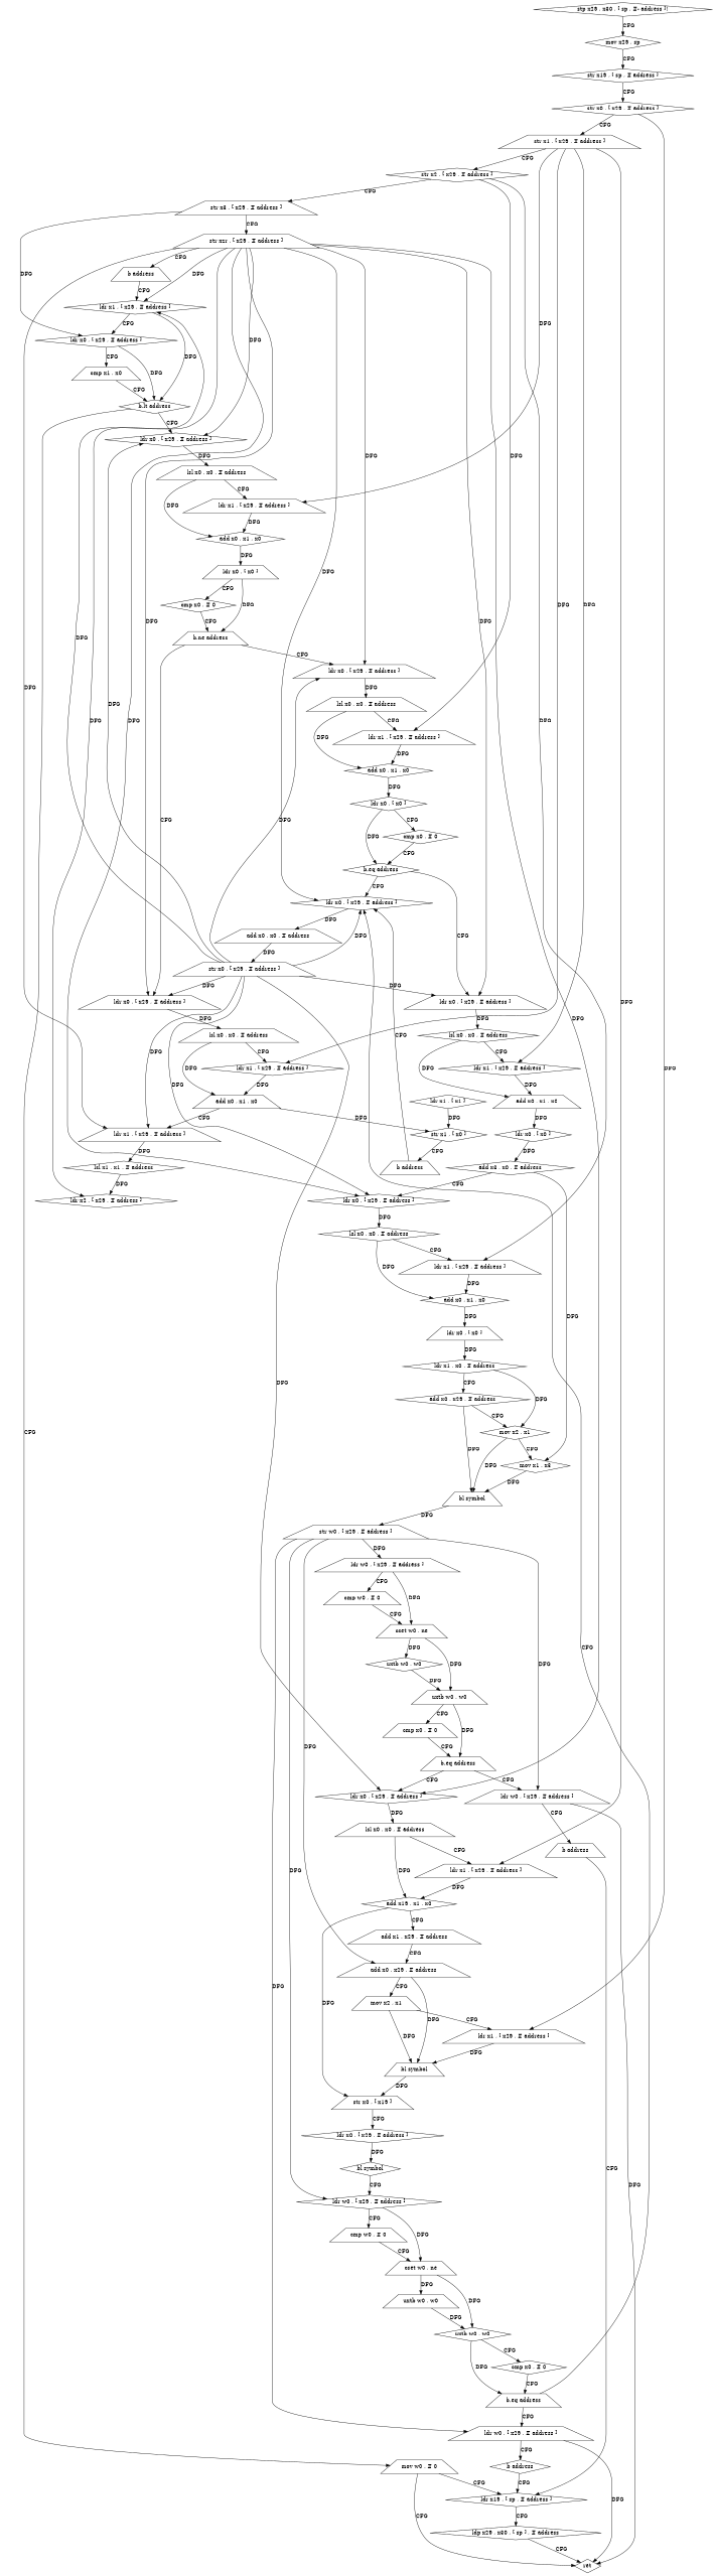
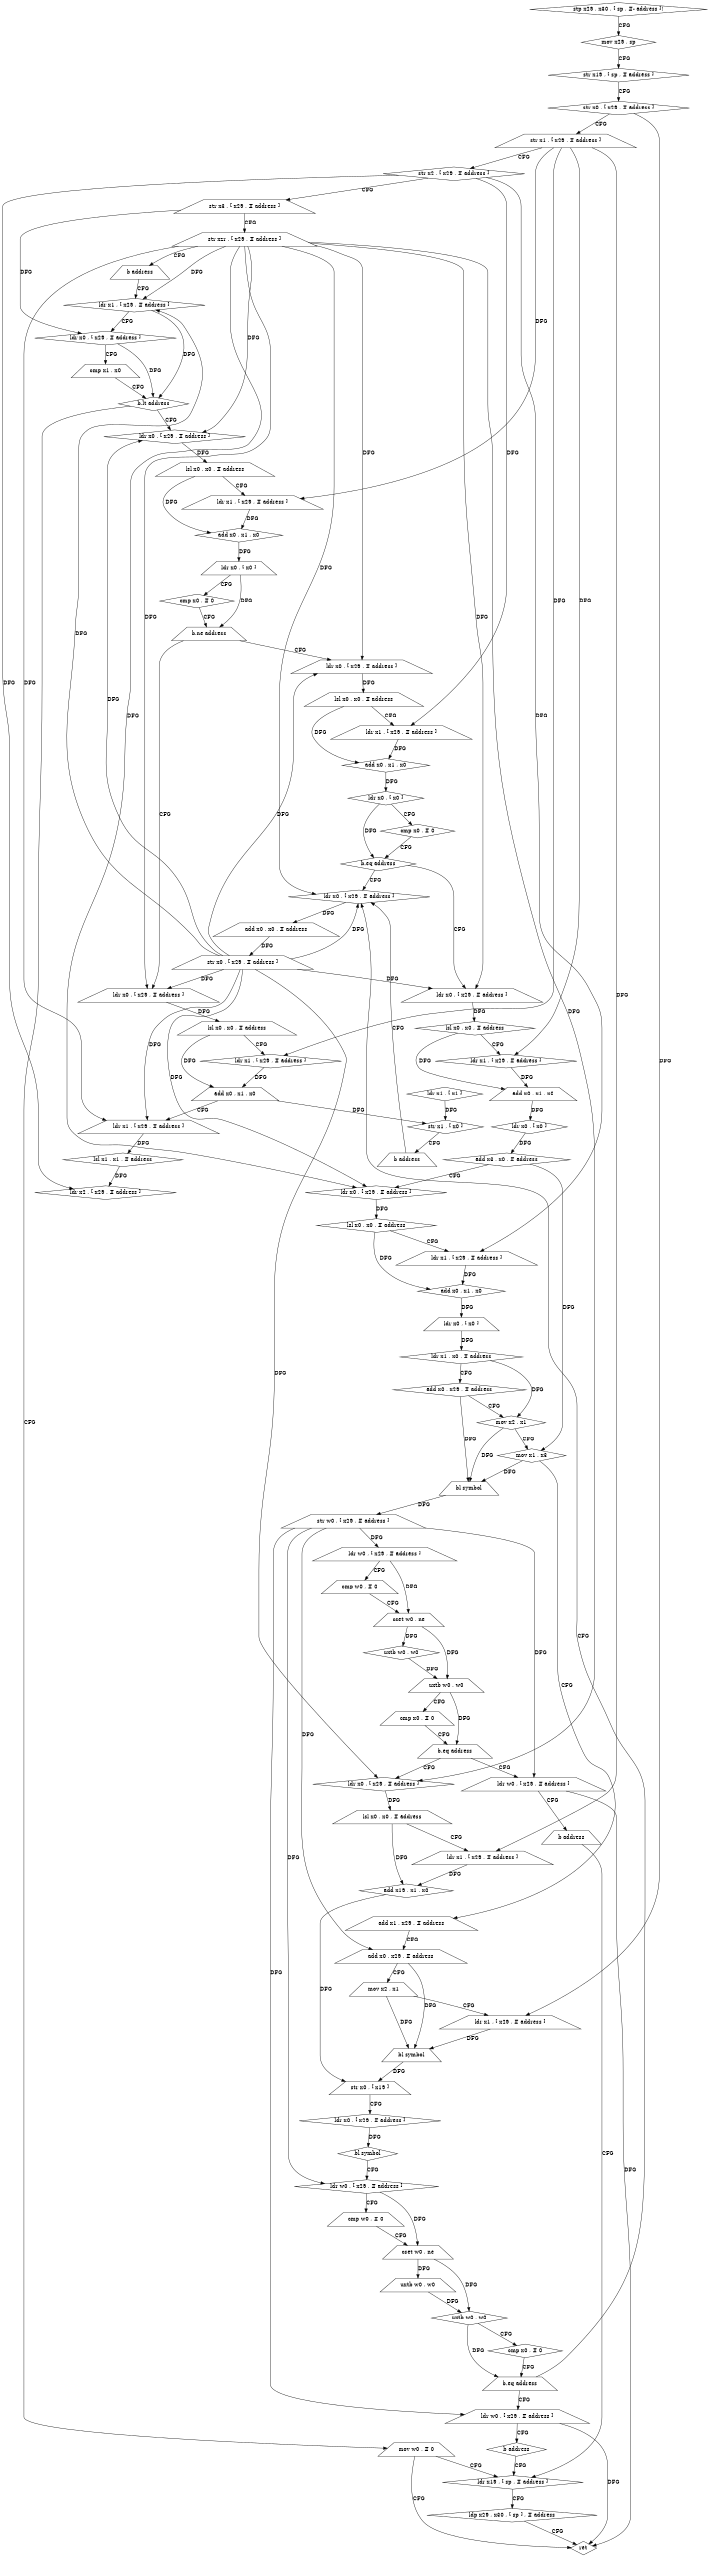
  digraph {
    node [shape=trapezium]
    n1 [label="stp x29 , x30 , [ sp , #- address ]!" shape=diamond]
    n2 [label="mov x29 , sp" shape=diamond]
    n3 [label="str x19 , [ sp , # address ]" shape=diamond]
    n4 [label="str x0 , [ x29 , # address ]" shape=diamond]
    n5 [label="str x1 , [ x29 , # address ]"]
    n6 [label="ldr x1 , [ x29 , # address ]"]
    n7 [label="str x2 , [ x29 , # address ]" shape=diamond]
    n8 [label="ldr x1 , [ x29 , # address ]"]
    n9 [label="ldr x1 , [ x29 , # address ]" shape=diamond]
    n10 [label="ldr x1 , [ x29 , # address ]" shape=diamond]
    n11 [label="ldr x1 , [ x29 , # address ]"]
    n12 [label="bl symbol"]
    n13 [label="str x3 , [ x29 , # address ]"]
    n14 [label="ldr x1 , [ x29 , # address ]"]
    n15 [label="ldr x2 , [ x29 , # address ]" shape=diamond]
    n16 [label="ldr x1 , [ x29 , # address ]"]
    n17 [label="add x0 , x1 , x0" shape=diamond]
    n18 [label="add x0 , x1 , x0"]
    n19 [label="add x0 , x1 , x0"]
    n20 [label="add x19 , x1 , x0" shape=diamond]
    n21 [label="str xzr , [ x29 , # address ]"]
    n22 [label="ldr x0 , [ x29 , # address ]" shape=diamond]
    n23 [label="add x0 , x1 , x0" shape=diamond]
    n24 [label="add x0 , x1 , x0" shape=diamond]
    n25 [label="b address"]
    n26 [label="ldr x1 , [ x29 , # address ]" shape=diamond]
    n27 [label="ldr x0 , [ x29 , # address ]" shape=diamond]
    n28 [label="ldr x0 , [ x29 , # address ]"]
    n29 [label="ldr x0 , [ x29 , # address ]"]
    n30 [label="ldr x0 , [ x29 , # address ]" shape=diamond]
    n31 [label="ldr x0 , [ x29 , # address ]"]
    n32 [label="ldr x1 , [ x29 , # address ]"]
    n33 [label="ldr x0 , [ x29 , # address ]" shape=diamond]
    n34 [label="ldr x0 , [ x29 , # address ]" shape=diamond]
    n35 [label="b.lt address" shape=diamond]
    n36 [label="cmp x1 , x0"]
    n37 [label="lsl x0 , x0 , # address"]
    n38 [label="lsl x0 , x0 , # address"]
    n39 [label="lsl x0 , x0 , # address"]
    n40 [label="add x0 , x0 , # address"]
    n41 [label="lsl x0 , x0 , # address" shape=diamond]
    n42 [label="lsl x1 , x1 , # address" shape=diamond]
    n43 [label="lsl x0 , x0 , # address" shape=diamond]
    n44 [label="lsl x0 , x0 , # address"]
    n45 [label="mov w0 , # 0"]
    n46 [label="ldr x19 , [ sp , # address ]" shape=diamond]
    n47 [label=ret shape=diamond]
    n48 [label="ldp x29 , x30 , [ sp ] , # address" shape=diamond]
    n49 [label="ldr x0 , [ x0 ]"]
    n50 [label="cmp x0 , # 0" shape=diamond]
    n51 [label="b.ne address"]
    n52 [label="ldr x0 , [ x0 ]" shape=diamond]
    n53 [label="cmp x0 , # 0" shape=diamond]
    n54 [label="b.eq address" shape=diamond]
    n55 [label="str x0 , [ x29 , # address ]"]
    n56 [label="str x1 , [ x0 ]" shape=diamond]
    n57 [label="b address"]
    n58 [label="ldr x1 , [ x1 ]" shape=diamond]
    n59 [label="ldr x0 , [ x0 ]" shape=diamond]
    n60 [label="add x3 , x0 , # address" shape=diamond]
    n61 [label="mov x1 , x3" shape=diamond]
    n62 [label="bl symbol"]
    n63 [label="ldr x0 , [ x0 ]"]
    n64 [label="ldr x1 , x0 , # address" shape=diamond]
    n65 [label="add x0 , x29 , # address" shape=diamond]
    n66 [label="mov x2 , x1" shape=diamond]
    n67 [label="str w0 , [ x29 , # address ]"]
    n68 [label="ldr w0 , [ x29 , # address ]"]
    n69 [label="ldr w0 , [ x29 , # address ]"]
    n70 [label="add x0 , x29 , # address"]
    n71 [label="ldr w0 , [ x29 , # address ]" shape=diamond]
    n72 [label="ldr w0 , [ x29 , # address ]"]
    n73 [label="cmp w0 , # 0"]
    n74 [label="cset w0 , ne"]
    n75 [label="b address"]
    n76 [label="mov x2 , x1"]
    n77 [label="cmp w0 , # 0"]
    n78 [label="cset w0 , ne"]
    n79 [label="b address" shape=diamond]
    n80 [label="uxtb w0 , w0" shape=diamond]
    n81 [label="uxtb w0 , w0"]
    n82 [label="cmp x0 , # 0"]
    n83 [label="b.eq address"]
    n84 [label="add x1 , x29 , # address"]
    n85 [label="str x0 , [ x19 ]"]
    n86 [label="ldr x0 , [ x29 , # address ]" shape=diamond]
    n87 [label="bl symbol" shape=diamond]
    n88 [label="uxtb w0 , w0"]
    n89 [label="uxtb w0 , w0" shape=diamond]
    n90 [label="cmp x0 , # 0" shape=diamond]
    n91 [label="b.eq address"]
    n1 -> n2 [label=CFG]
    n2 -> n3 [label=CFG]
    n3 -> n4 [label=CFG]
    n4 -> n5 [label=CFG]
    n4 -> n6 [label=DFG]
    n5 -> n7 [label=CFG]
    n5 -> n8 [label=DFG]
    n5 -> n9 [label=DFG]
    n5 -> n10 [label=DFG]
    n5 -> n11 [label=DFG]
    n6 -> n12 [label=DFG]
    n7 -> n13 [label=CFG]
    n7 -> n14 [label=DFG]
-   n21 -> n15 [label=DFG]
+   n7 -> n15 [label=DFG]
    n7 -> n16 [label=DFG]
    n8 -> n17 [label=DFG]
    n9 -> n18 [label=DFG]
    n10 -> n19 [label=DFG]
    n11 -> n20 [label=DFG]
    n12 -> n85 [label=DFG]
    n13 -> n21 [label=CFG]
    n13 -> n22 [label=DFG]
    n14 -> n23 [label=DFG]
    n16 -> n24 [label=DFG]
    n17 -> n49 [label=DFG]
    n18 -> n32 [label=CFG]
    n18 -> n56 [label=DFG]
    n19 -> n59 [label=DFG]
-   n20 -> n84 [label=CFG]
+   n61 -> n84 [label=CFG]
    n20 -> n85 [label=DFG]
    n21 -> n25 [label=CFG]
    n21 -> n26 [label=DFG]
    n21 -> n27 [label=DFG]
    n21 -> n28 [label=DFG]
    n21 -> n29 [label=DFG]
    n21 -> n30 [label=DFG]
    n21 -> n31 [label=DFG]
    n21 -> n32 [label=DFG]
    n21 -> n33 [label=DFG]
    n21 -> n34 [label=DFG]
    n22 -> n35 [label=DFG]
    n22 -> n36 [label=CFG]
    n23 -> n52 [label=DFG]
    n24 -> n63 [label=DFG]
    n25 -> n26 [label=CFG]
    n26 -> n22 [label=CFG]
    n26 -> n35 [label=DFG]
    n27 -> n37 [label=DFG]
    n28 -> n38 [label=DFG]
    n29 -> n39 [label=DFG]
    n30 -> n40 [label=DFG]
    n31 -> n41 [label=DFG]
    n32 -> n42 [label=DFG]
    n33 -> n43 [label=DFG]
    n34 -> n44 [label=DFG]
    n35 -> n27 [label=CFG]
    n35 -> n45 [label=CFG]
    n36 -> n35 [label=CFG]
    n37 -> n8 [label=CFG]
    n37 -> n17 [label=DFG]
    n38 -> n14 [label=CFG]
    n38 -> n23 [label=DFG]
    n39 -> n9 [label=CFG]
    n39 -> n18 [label=DFG]
    n40 -> n55 [label=DFG]
    n41 -> n10 [label=CFG]
    n41 -> n19 [label=DFG]
    n42 -> n15 [label=DFG]
    n43 -> n16 [label=CFG]
    n43 -> n24 [label=DFG]
    n44 -> n11 [label=CFG]
    n44 -> n20 [label=DFG]
    n45 -> n46 [label=CFG]
    n45 -> n47 [label=CFG]
    n46 -> n48 [label=CFG]
    n48 -> n47 [label=CFG]
    n49 -> n50 [label=CFG]
    n49 -> n51 [label=DFG]
    n50 -> n51 [label=CFG]
    n51 -> n28 [label=CFG]
    n51 -> n29 [label=CFG]
    n52 -> n53 [label=CFG]
    n52 -> n54 [label=DFG]
    n53 -> n54 [label=CFG]
    n54 -> n30 [label=CFG]
    n54 -> n31 [label=CFG]
    n55 -> n26 [label=DFG]
    n55 -> n27 [label=DFG]
    n55 -> n28 [label=DFG]
    n55 -> n29 [label=DFG]
    n55 -> n30 [label=DFG]
    n55 -> n31 [label=DFG]
    n55 -> n32 [label=DFG]
    n55 -> n33 [label=DFG]
    n55 -> n34 [label=DFG]
    n56 -> n57 [label=CFG]
    n57 -> n30 [label=CFG]
    n58 -> n56 [label=DFG]
    n59 -> n60 [label=DFG]
    n60 -> n33 [label=CFG]
    n60 -> n61 [label=DFG]
    n61 -> n62 [label=DFG]
    n62 -> n67 [label=DFG]
    n63 -> n64 [label=DFG]
    n64 -> n65 [label=CFG]
    n64 -> n66 [label=DFG]
    n65 -> n62 [label=DFG]
    n65 -> n66 [label=CFG]
    n66 -> n61 [label=CFG]
    n66 -> n62 [label=DFG]
    n67 -> n68 [label=DFG]
    n67 -> n69 [label=DFG]
    n67 -> n70 [label=DFG]
    n67 -> n71 [label=DFG]
    n67 -> n72 [label=DFG]
    n68 -> n73 [label=CFG]
    n68 -> n74 [label=DFG]
    n69 -> n47 [label=DFG]
    n69 -> n75 [label=CFG]
    n70 -> n12 [label=DFG]
    n70 -> n76 [label=CFG]
    n71 -> n77 [label=CFG]
    n71 -> n78 [label=DFG]
    n72 -> n47 [label=DFG]
    n72 -> n79 [label=CFG]
    n73 -> n74 [label=CFG]
    n74 -> n80 [label=DFG]
    n74 -> n81 [label=DFG]
    n75 -> n46 [label=CFG]
    n76 -> n6 [label=CFG]
    n76 -> n12 [label=DFG]
    n77 -> n78 [label=CFG]
    n78 -> n88 [label=DFG]
    n78 -> n89 [label=DFG]
    n79 -> n46 [label=CFG]
    n80 -> n81 [label=DFG]
    n81 -> n82 [label=CFG]
    n81 -> n83 [label=DFG]
    n82 -> n83 [label=CFG]
    n83 -> n34 [label=CFG]
    n83 -> n69 [label=CFG]
    n84 -> n70 [label=CFG]
    n85 -> n86 [label=CFG]
    n86 -> n87 [label=DFG]
    n87 -> n71 [label=CFG]
    n88 -> n89 [label=DFG]
    n89 -> n90 [label=CFG]
    n89 -> n91 [label=DFG]
    n90 -> n91 [label=CFG]
    n91 -> n30 [label=CFG]
    n91 -> n72 [label=CFG]
  }
